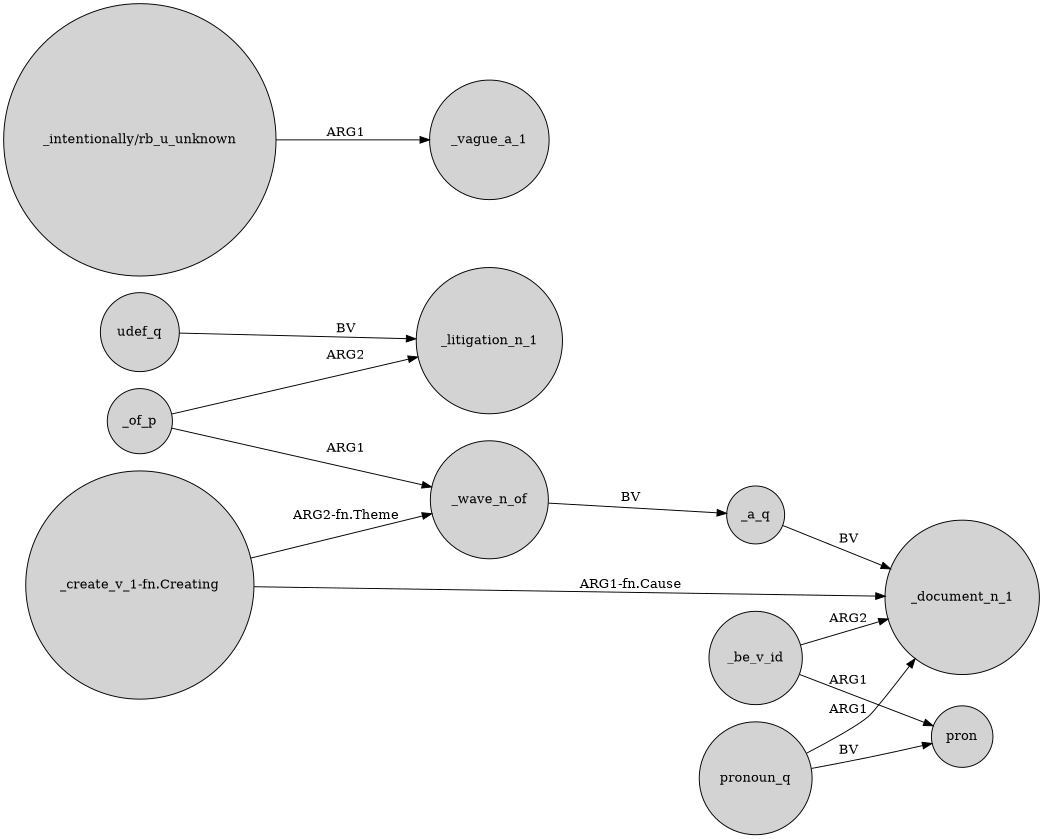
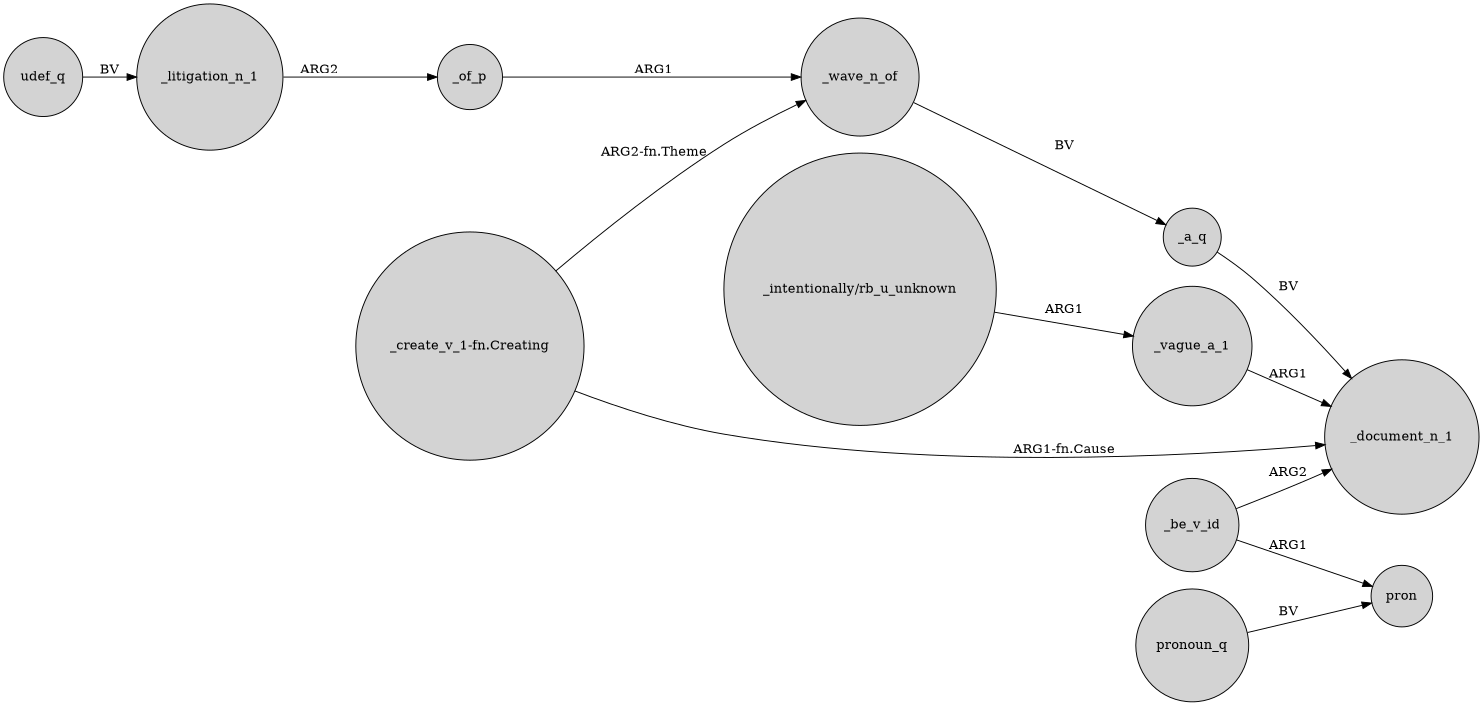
  digraph {
    rankdir=LR
    node [shape=circle style=filled]
    udef_q
    _litigation_n_1
    _a_q
    _document_n_1
    _wave_n_of
    _vague_a_1
    "_create_v_1-fn.Creating"
    _of_p
    _be_v_id
    pron
    "_intentionally/rb_u_unknown"
    pronoun_q
    udef_q -> _litigation_n_1 [label=BV]
    _a_q -> _document_n_1 [label=BV]
    _wave_n_of -> _a_q [label=BV]
-   pronoun_q -> _document_n_1 [label=ARG1]
+   _vague_a_1 -> _document_n_1 [label=ARG1]
    "_create_v_1-fn.Creating" -> _document_n_1 [label="ARG1-fn.Cause"]
    "_create_v_1-fn.Creating" -> _wave_n_of [label="ARG2-fn.Theme"]
-   _of_p -> _litigation_n_1 [label=ARG2]
+   _litigation_n_1 -> _of_p [label=ARG2]
    _of_p -> _wave_n_of [label=ARG1]
    _be_v_id -> _document_n_1 [label=ARG2]
    _be_v_id -> pron [label=ARG1]
    "_intentionally/rb_u_unknown" -> _vague_a_1 [label=ARG1]
    pronoun_q -> pron [label=BV]
  }
